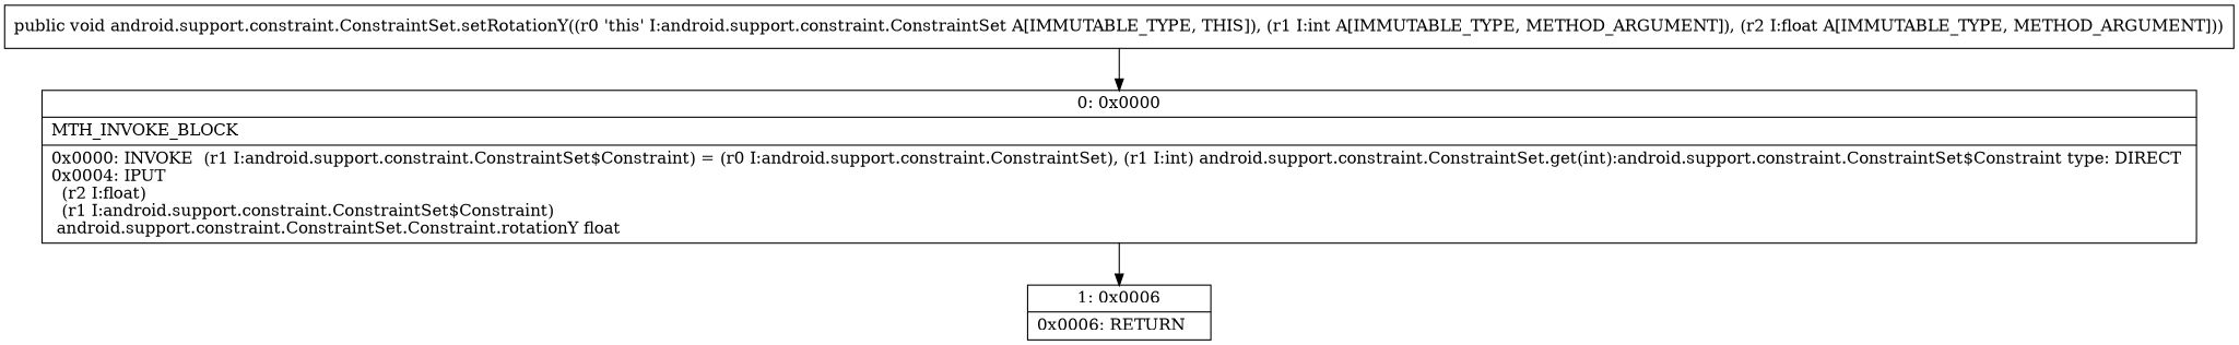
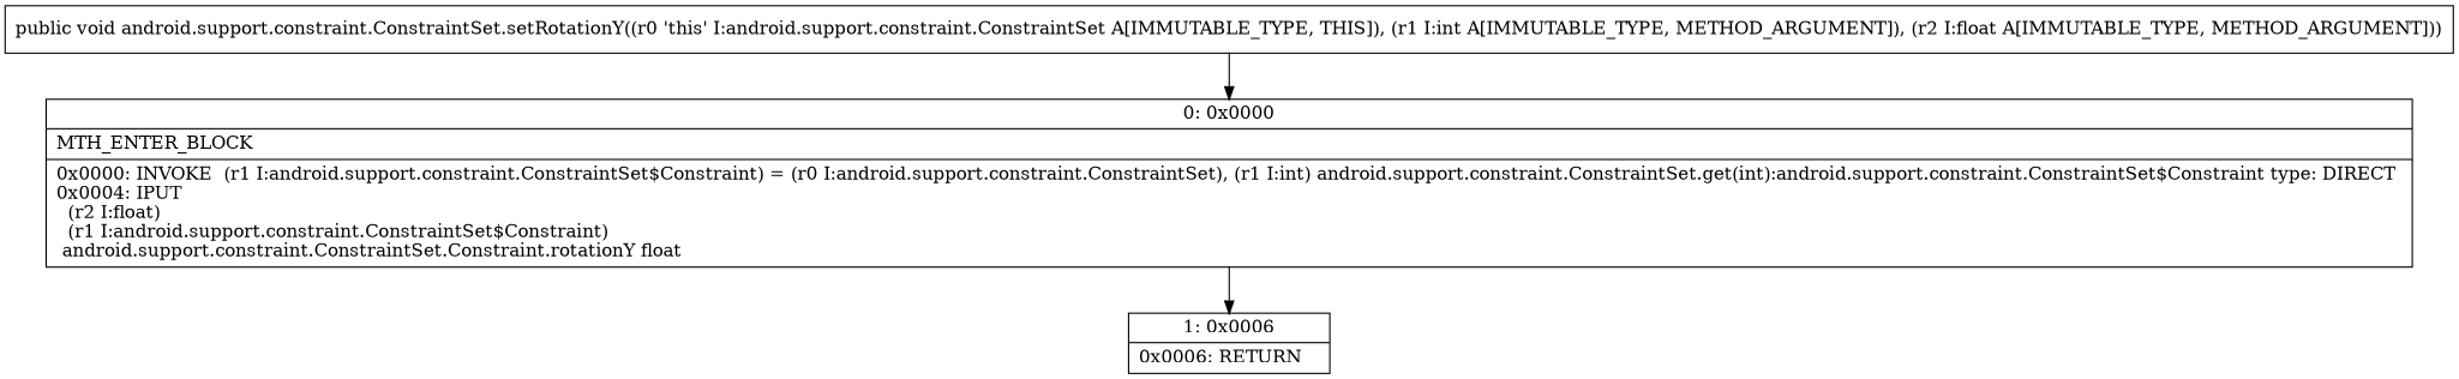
  digraph {
    node [shape=record]
-   n1 [label="{0\:\ 0x0000|MTH_INVOKE_BLOCK\l|0x0000: INVOKE  (r1 I:android.support.constraint.ConstraintSet$Constraint) = (r0 I:android.support.constraint.ConstraintSet), (r1 I:int) android.support.constraint.ConstraintSet.get(int):android.support.constraint.ConstraintSet$Constraint type: DIRECT \l0x0004: IPUT  \l  (r2 I:float)\l  (r1 I:android.support.constraint.ConstraintSet$Constraint)\l android.support.constraint.ConstraintSet.Constraint.rotationY float \l}"]
+   n1 [label="{0\:\ 0x0000|MTH_ENTER_BLOCK\l|0x0000: INVOKE  (r1 I:android.support.constraint.ConstraintSet$Constraint) = (r0 I:android.support.constraint.ConstraintSet), (r1 I:int) android.support.constraint.ConstraintSet.get(int):android.support.constraint.ConstraintSet$Constraint type: DIRECT \l0x0004: IPUT  \l  (r2 I:float)\l  (r1 I:android.support.constraint.ConstraintSet$Constraint)\l android.support.constraint.ConstraintSet.Constraint.rotationY float \l}"]
    n2 [label="{1\:\ 0x0006|0x0006: RETURN   \l}"]
    n3 [label="{public void android.support.constraint.ConstraintSet.setRotationY((r0 'this' I:android.support.constraint.ConstraintSet A[IMMUTABLE_TYPE, THIS]), (r1 I:int A[IMMUTABLE_TYPE, METHOD_ARGUMENT]), (r2 I:float A[IMMUTABLE_TYPE, METHOD_ARGUMENT])) }"]
    n1 -> n2
    n3 -> n1
  }
